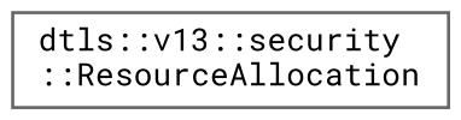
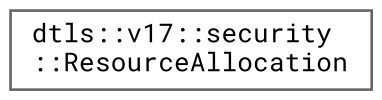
  digraph {
    rankdir=LR
    fontname="Roboto Mono"
-   n1 [color=grey40 fillcolor=white fontname="Roboto Mono" fontsize=10 height=0.2 label="dtls::v13::security\l::ResourceAllocation" shape=box style=filled width=0.4]
+   n1 [color=grey40 fillcolor=white fontname="Roboto Mono" fontsize=10 height=0.2 label="dtls::v17::security\l::ResourceAllocation" shape=box style=filled width=0.4]
  }
